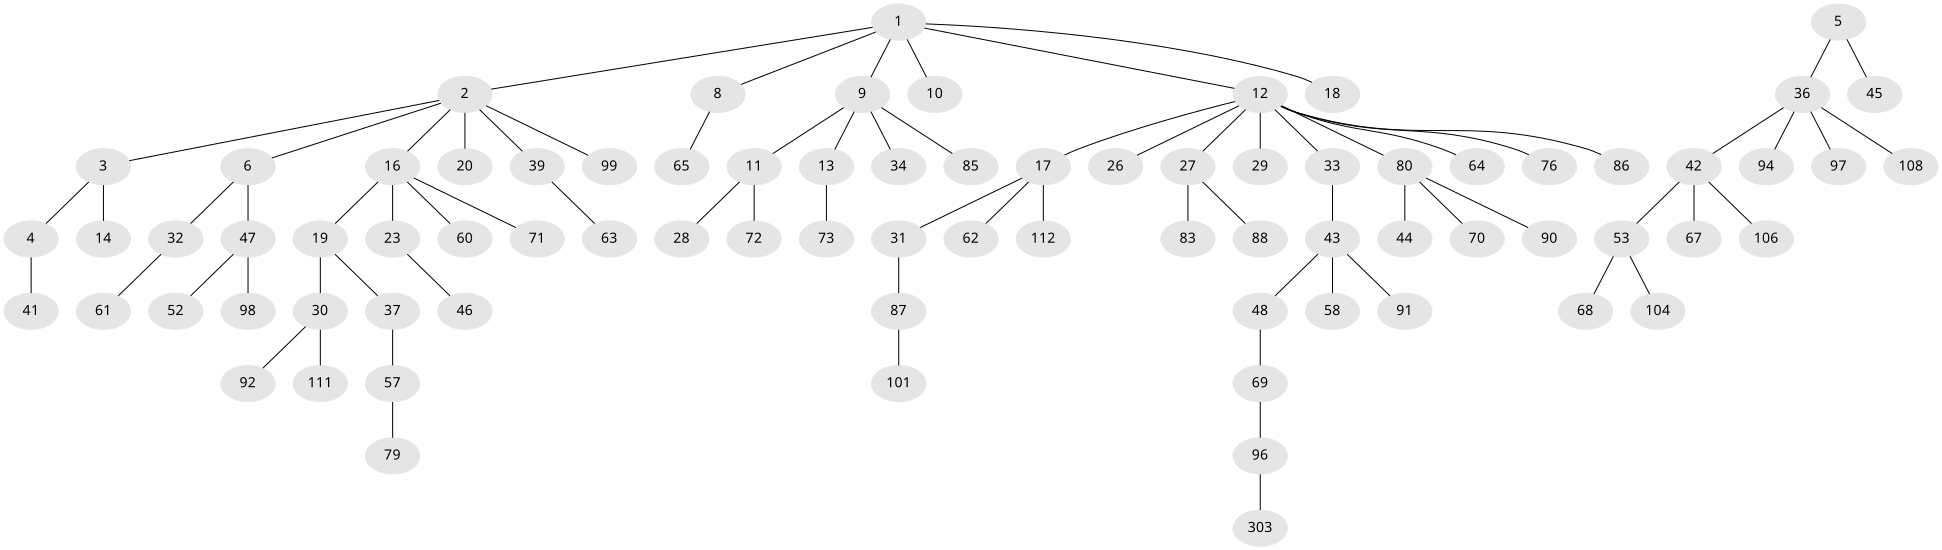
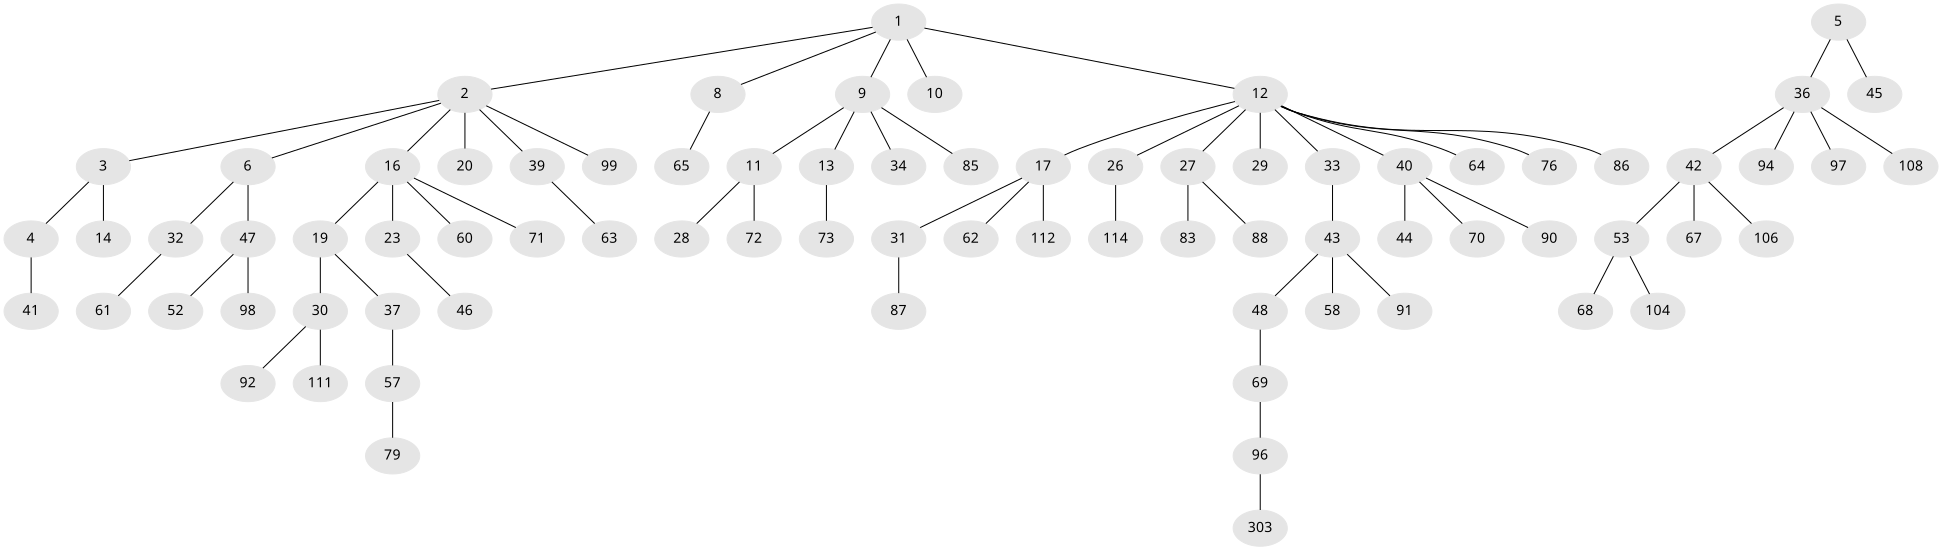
  graph {
    fontname="Noto Sans"
    node [color=gray90 fontname="Noto Sans" style=filled]
    edge [fontname="Noto Sans"]
    1 [super="+7"]
    2 [super="+75"]
    8
    9 [super="+66"]
    10 [super="+25"]
    12 [super="+15"]
-   18
    3
    6 [super="+22"]
    16 [super="+21"]
    20
    39 [super="+74"]
    99
    65
    11 [super="+54"]
    13 [super="+100"]
    34
    85
    17 [super="+59"]
    26 [super="+81"]
    27 [super="+50"]
    29
    33
-   40 [super="+77" label=80]
+   40 [super="+77"]
    64 [super="+109"]
    76
    86
    4 [super="+110"]
    14 [super="+107"]
    5 [super="+35"]
    36 [super="+82"]
    45
    32
    47 [super="+55"]
    19 [super="+24"]
    23
    60
    71
    63
    41
    42 [super="+95"]
    94
    97
    108
    61 [super="+84"]
    52 [super="+80"]
    98
    28 [super="+56"]
    72
    73 [super="+78"]
    31 [super="+38"]
    62
    112
+   114
    83
    88
    43 [super="+89"]
    44
    70
    90
    30 [super="+51"]
    37
    46 [super="+49"]
    87 [super="+105"]
    92
    111
    57 [super="+115"]
-   101
    48
    58
    91
    53 [super="+93"]
    67
    106
    79 [super="+113"]
    68
    104
    69
    96
    n80 [label=303]
    1 -- 2
    1 -- 8
    1 -- 9
    1 -- 10
    1 -- 12
-   1 -- 18
    2 -- 3
    2 -- 6
    2 -- 16
    2 -- 20
    2 -- 39
    2 -- 99
    8 -- 65
    9 -- 11
    9 -- 13
    9 -- 34
    9 -- 85
    12 -- 17
    12 -- 26
    12 -- 27
    12 -- 29
    12 -- 33
    12 -- 40
    12 -- 64
    12 -- 76
    12 -- 86
    3 -- 4
    3 -- 14
    6 -- 32
    6 -- 47
    16 -- 19
    16 -- 23
    16 -- 60
    16 -- 71
    39 -- 63
    11 -- 28
    11 -- 72
    13 -- 73
    17 -- 31
    17 -- 62
    17 -- 112
+   26 -- 114
    27 -- 83
    27 -- 88
    33 -- 43
    40 -- 44
    40 -- 70
    40 -- 90
    4 -- 41
    5 -- 36
    5 -- 45
    36 -- 42
    36 -- 94
    36 -- 97
    36 -- 108
    32 -- 61
    47 -- 52
    47 -- 98
    19 -- 30
    19 -- 37
    23 -- 46
    42 -- 53
    42 -- 67
    42 -- 106
    31 -- 87
    43 -- 48
    43 -- 58
    43 -- 91
    30 -- 92
    30 -- 111
    37 -- 57
-   87 -- 101
    57 -- 79
    48 -- 69
    53 -- 68
    53 -- 104
    69 -- 96
    96 -- n80
  }
